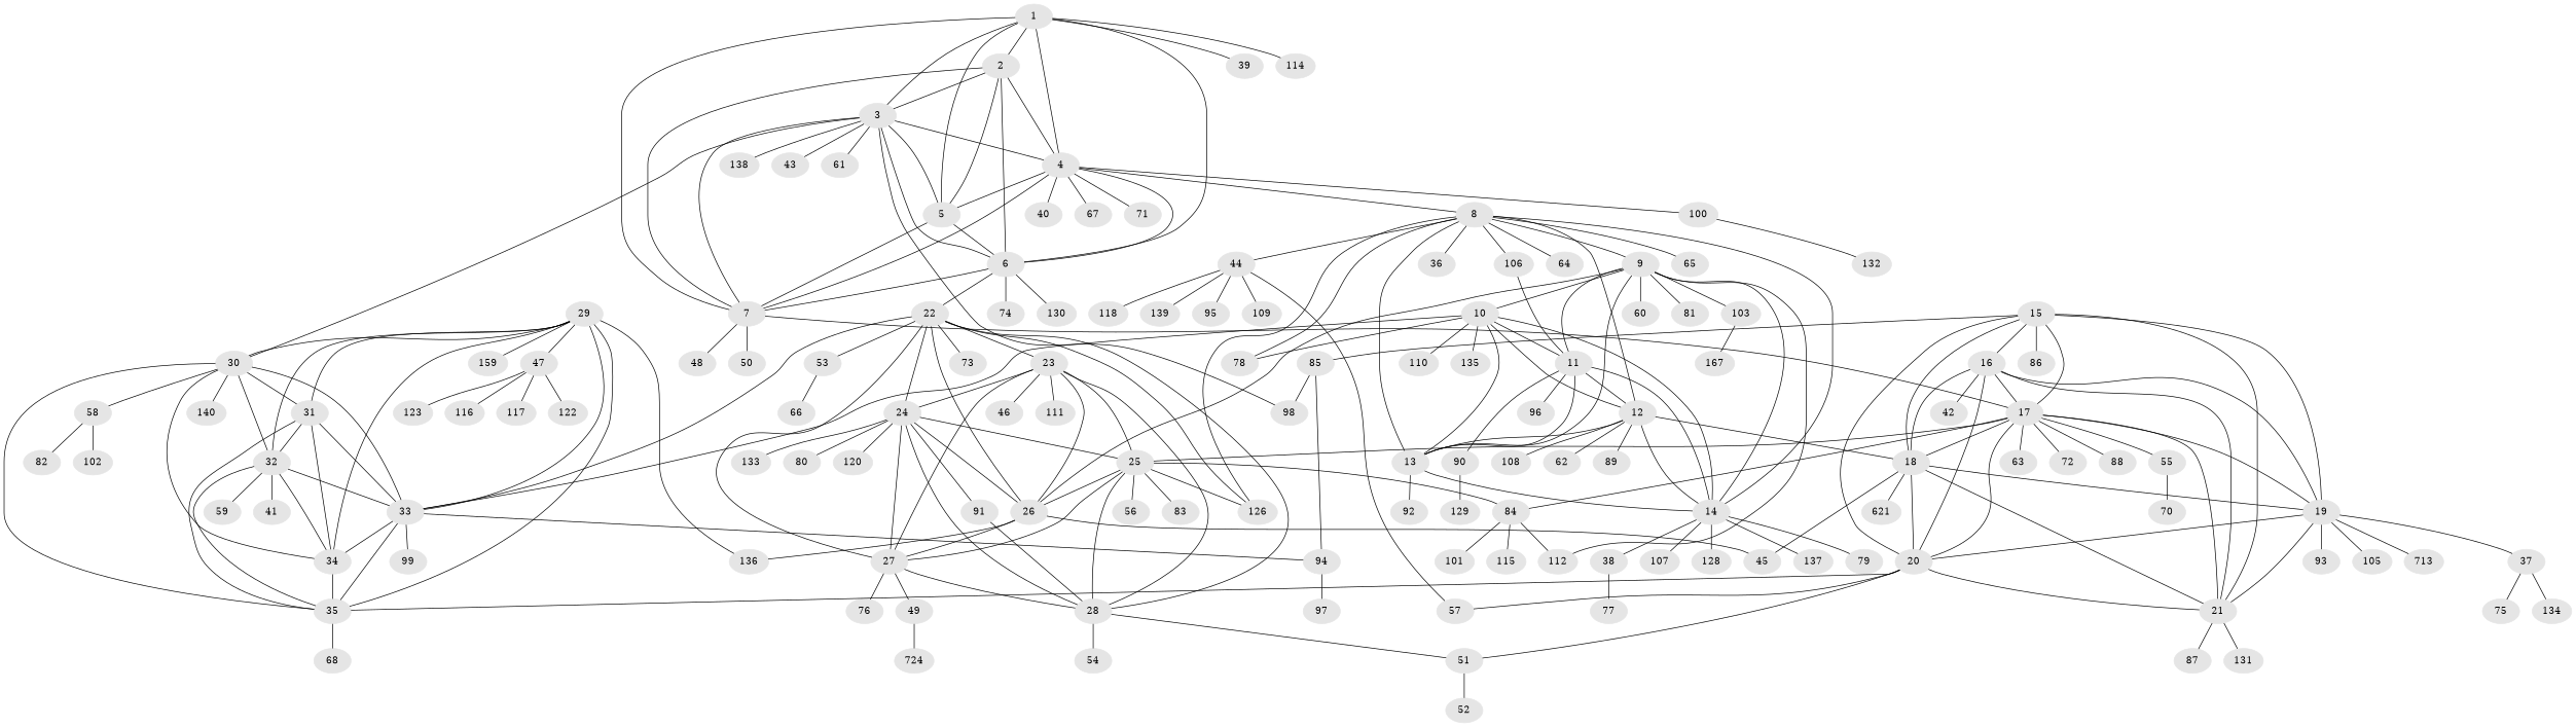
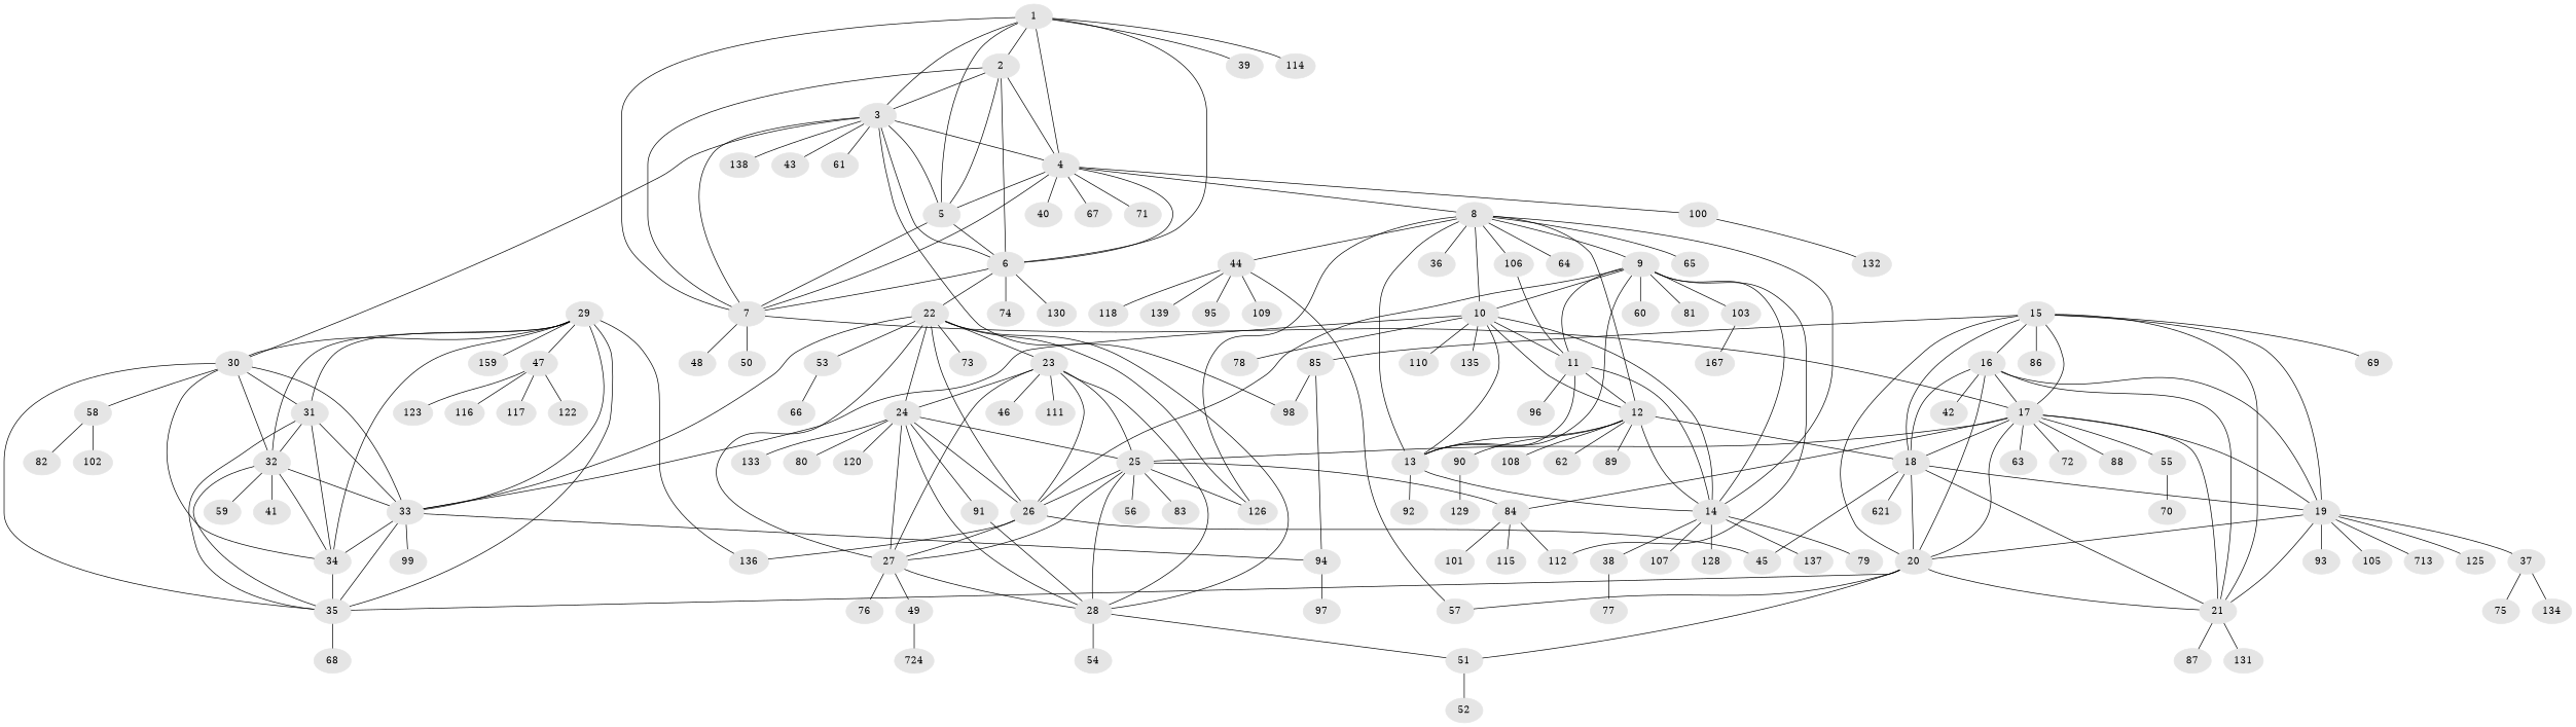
  graph {
    node [color=gray90 style=filled]
    1
    2
    3
    4
    5
    6
    7
    39
    114
    30
    43
    61
    98
    138
    8
    40
    67
    71
    100
    22
    74
    130
    17
    48
    50
    33
    35
    31
    32
    34
    58
-   140
    9
    10
    12
    13
    14
    36
    44
    64
    65
    106
    126
    132
    26
    23
    24
    27
    28
    53
    73
    18
    19
    20
    21
    25
    55
    63
    72
    84
    88
    11
    60
    81
    103
    112
    78
    110
    135
    96
    62
    89
    90
    108
    92
    38
    79
    107
    128
    137
    57
    95
    109
    118
    139
    45
    136
    n88 [label=167]
    94
    99
    n91 [label=621]
    129
    77
    15
    16
+   69
    85
    86
    42
    37
    93
    105
    n103 [label=713]
+   125
    51
    87
    131
    56
    83
    70
    101
    115
    75
    134
    68
    52
    46
    111
    80
    91
    120
    133
    49
    76
    54
    66
    n127 [label=724]
    29
    47
    n130 [label=159]
    41
    59
    116
    117
    122
    123
    82
    102
    97
    1 -- 2
    1 -- 3
    1 -- 4
    1 -- 5
    1 -- 6
    1 -- 7
    1 -- 39
    1 -- 114
    2 -- 3
    2 -- 4
    2 -- 5
    2 -- 6
    2 -- 7
    3 -- 4
    3 -- 5
    3 -- 6
    3 -- 7
    3 -- 30
    3 -- 43
    3 -- 61
    3 -- 98
    3 -- 138
    4 -- 5
    4 -- 6
    4 -- 7
    4 -- 8
    4 -- 40
    4 -- 67
    4 -- 71
    4 -- 100
    5 -- 6
    5 -- 7
    6 -- 7
    6 -- 22
    6 -- 74
    6 -- 130
    7 -- 17
    7 -- 48
    7 -- 50
    30 -- 33
    30 -- 35
    30 -- 31
    30 -- 32
    30 -- 34
    30 -- 58
-   30 -- 140
    8 -- 9
-   8 -- 78
+   8 -- 10
    8 -- 12
    8 -- 13
    8 -- 14
    8 -- 36
    8 -- 44
    8 -- 64
    8 -- 65
    8 -- 106
    8 -- 126
    100 -- 132
    22 -- 33
    22 -- 126
    22 -- 26
    22 -- 23
    22 -- 24
    22 -- 27
    22 -- 28
    22 -- 53
    22 -- 73
    17 -- 18
    17 -- 19
    17 -- 20
    17 -- 21
    17 -- 25
    17 -- 55
    17 -- 63
    17 -- 72
    17 -- 84
    17 -- 88
    33 -- 35
    33 -- 34
    33 -- 94
    33 -- 99
    35 -- 68
    31 -- 33
    31 -- 35
    31 -- 32
    31 -- 34
    32 -- 33
    32 -- 35
    32 -- 34
    32 -- 41
    32 -- 59
    34 -- 35
    58 -- 82
    58 -- 102
    9 -- 10
    9 -- 13
    9 -- 14
    9 -- 26
    9 -- 11
    9 -- 60
    9 -- 81
    9 -- 103
    9 -- 112
    10 -- 33
    10 -- 12
    10 -- 13
    10 -- 14
    10 -- 11
    10 -- 78
    10 -- 110
    10 -- 135
    12 -- 13
    12 -- 14
    12 -- 18
    12 -- 62
    12 -- 89
-   11 -- 90
+   12 -- 90
    12 -- 108
    13 -- 14
    13 -- 92
    14 -- 38
    14 -- 79
    14 -- 107
    14 -- 128
    14 -- 137
    44 -- 57
    44 -- 95
    44 -- 109
    44 -- 118
    44 -- 139
    106 -- 11
    26 -- 27
    26 -- 45
    26 -- 136
    23 -- 26
    23 -- 24
    23 -- 27
    23 -- 28
    23 -- 25
    23 -- 46
    23 -- 111
    24 -- 26
    24 -- 27
    24 -- 28
    24 -- 25
    24 -- 80
    24 -- 91
    24 -- 120
    24 -- 133
    27 -- 28
    27 -- 49
    27 -- 76
    28 -- 51
    28 -- 54
    53 -- 66
    18 -- 19
    18 -- 20
    18 -- 21
    18 -- 45
    18 -- n91
    19 -- 20
    19 -- 21
    19 -- 37
    19 -- 93
    19 -- 105
    19 -- n103
+   19 -- 125
    20 -- 35
    20 -- 21
    20 -- 57
    20 -- 51
    21 -- 87
    21 -- 131
    25 -- 126
    25 -- 26
    25 -- 27
    25 -- 28
    25 -- 84
    25 -- 56
    25 -- 83
    55 -- 70
    84 -- 112
    84 -- 101
    84 -- 115
    11 -- 12
    11 -- 13
    11 -- 14
    11 -- 96
    103 -- n88
    90 -- 129
    38 -- 77
    94 -- 97
    15 -- 17
    15 -- 18
    15 -- 19
    15 -- 20
    15 -- 21
    15 -- 16
+   15 -- 69
    15 -- 85
    15 -- 86
    16 -- 17
    16 -- 18
    16 -- 19
    16 -- 20
    16 -- 21
    16 -- 42
    85 -- 98
    85 -- 94
    37 -- 75
    37 -- 134
    51 -- 52
    91 -- 28
    49 -- n127
    29 -- 30
    29 -- 33
    29 -- 35
    29 -- 31
    29 -- 32
    29 -- 34
    29 -- 136
    29 -- 47
    29 -- n130
    47 -- 116
    47 -- 117
    47 -- 122
    47 -- 123
  }
